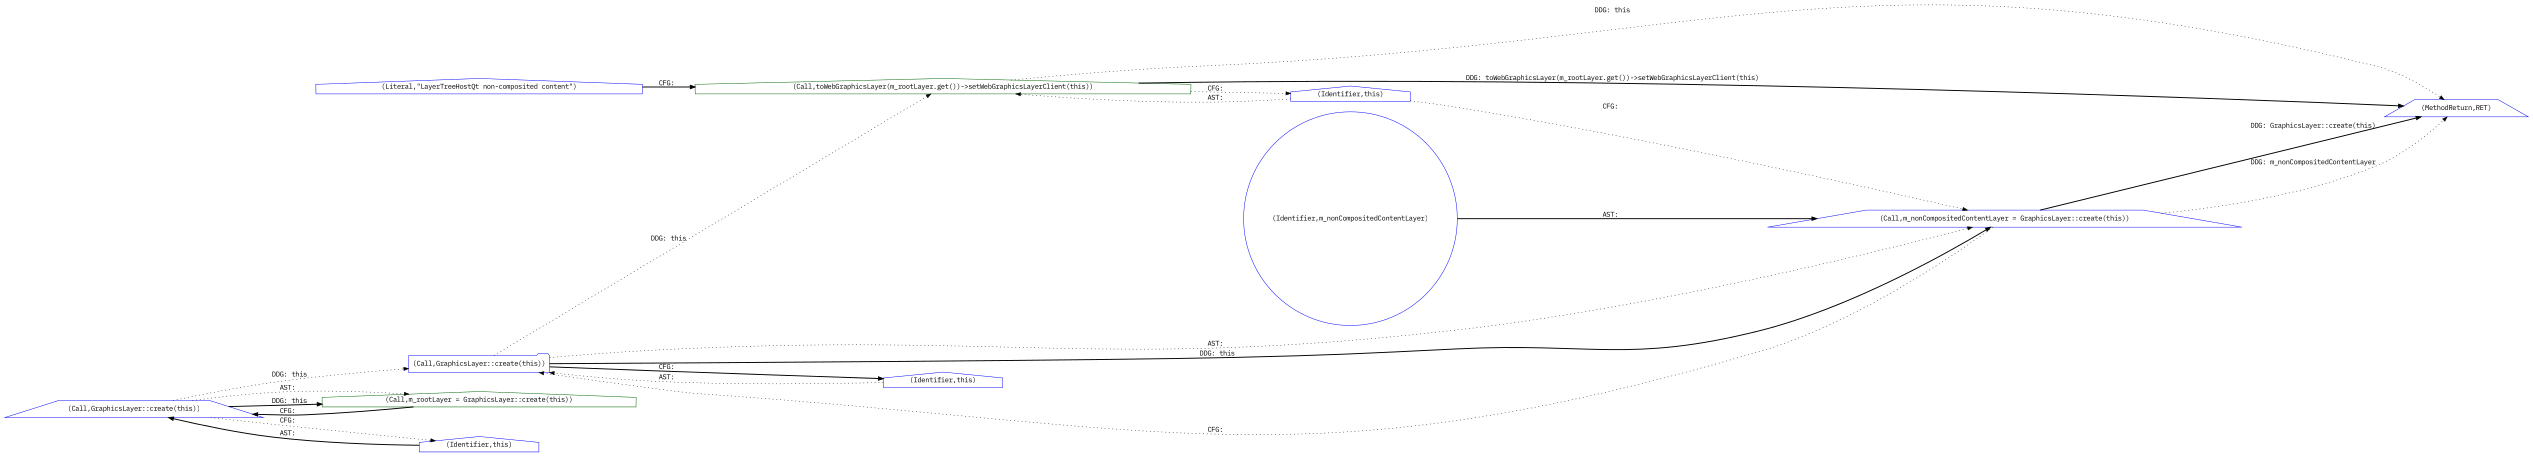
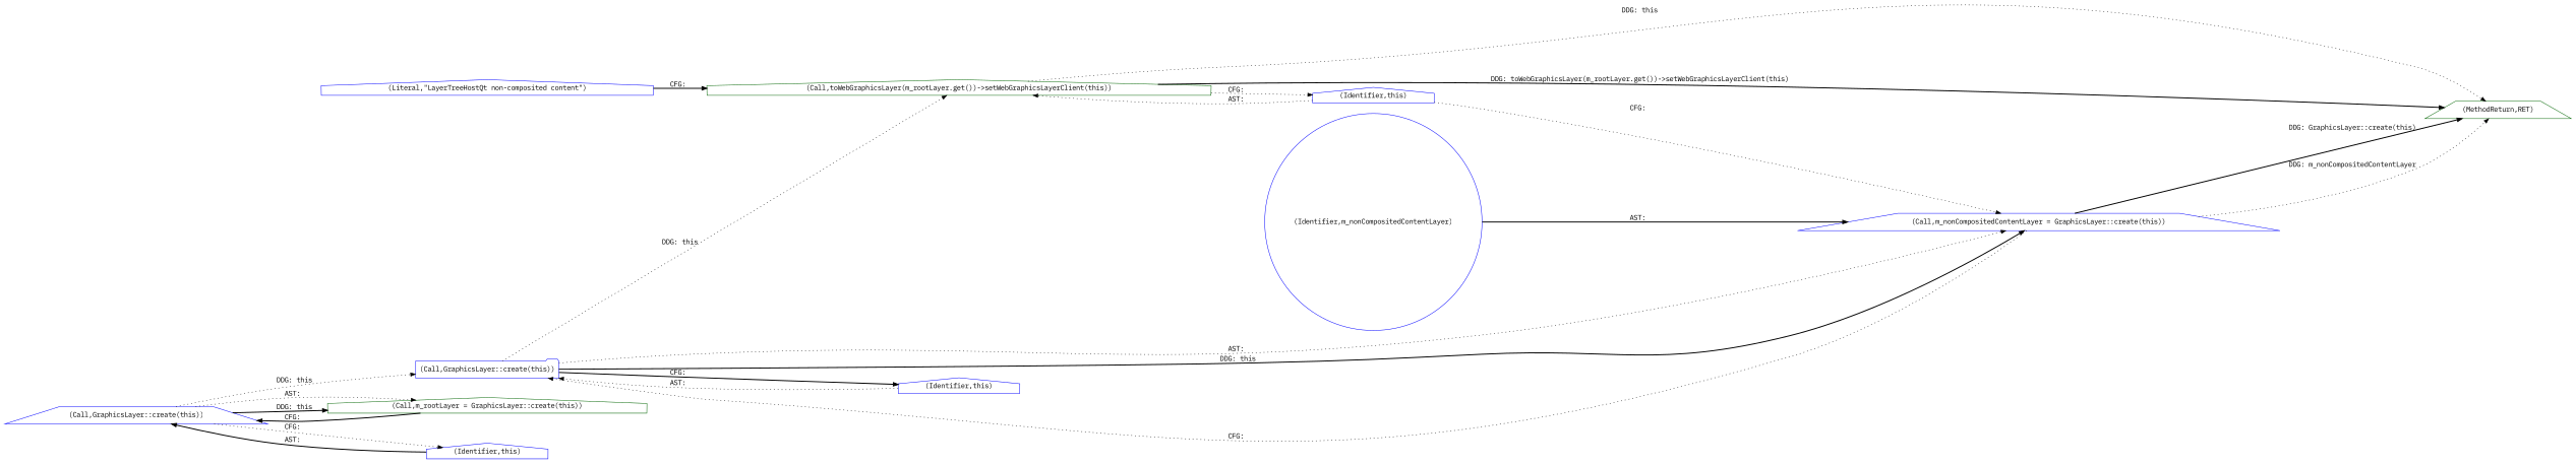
  digraph {
    fontname="IBM Plex Mono"
    rankdir=LR
    node [color=blue fontname="IBM Plex Mono" shape=house]
    edge [fontname="IBM Plex Mono" style=dotted]
    n1 [label="(Call,GraphicsLayer::create(this))" shape=folder]
    n2 [label="(Call,m_nonCompositedContentLayer = GraphicsLayer::create(this))" shape=trapezium]
    n3 [color=darkgreen label="(Call,toWebGraphicsLayer(m_rootLayer.get())->setWebGraphicsLayerClient(this))"]
    n4 [label="(Identifier,this)"]
-   n5 [label="(MethodReturn,RET)" shape=trapezium]
+   n5 [color=darkgreen label="(MethodReturn,RET)" shape=trapezium]
    n6 [label="(Identifier,this)"]
    n7 [label="(Call,GraphicsLayer::create(this))" shape=trapezium]
    n8 [color=darkgreen label="(Call,m_rootLayer = GraphicsLayer::create(this))"]
    n9 [label="(Identifier,this)"]
    n10 [label="(Literal,\"LayerTreeHostQt non-composited content\")"]
    n11 [label="(Identifier,m_nonCompositedContentLayer)" shape=circle]
    n1 -> n2 [label="AST: "]
    n1 -> n2 [label="DDG: this" style=bold]
    n1 -> n3 [label="DDG: this"]
    n1 -> n4 [label="CFG: " style=bold]
    n2 -> n1 [label="CFG: "]
    n2 -> n5 [label="DDG: GraphicsLayer::create(this)" style=bold]
    n2 -> n5 [label="DDG: m_nonCompositedContentLayer"]
    n3 -> n5 [label="DDG: this"]
    n3 -> n5 [label="DDG: toWebGraphicsLayer(m_rootLayer.get())->setWebGraphicsLayerClient(this)" style=bold]
    n3 -> n6 [label="CFG: "]
    n4 -> n1 [label="AST: "]
    n6 -> n2 [label="CFG: "]
    n6 -> n3 [label="AST: "]
    n7 -> n1 [label="DDG: this"]
    n7 -> n8 [label="AST: "]
    n7 -> n8 [label="DDG: this" style=bold]
    n7 -> n9 [label="CFG: "]
    n8 -> n7 [label="CFG: " style=bold]
    n9 -> n7 [label="AST: " style=bold]
    n10 -> n3 [label="CFG: " style=bold]
    n11 -> n2 [label="AST: " style=bold]
  }
